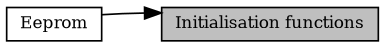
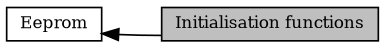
  digraph {
    rankdir=LR
    fontname="DejaVu Serif"
    node [color=black fontname="DejaVu Serif" fontsize=10 shape=record style=filled]
    n1 [fillcolor=white height=0.2 label=Eeprom width=0.4]
    n2 [fillcolor=grey75 fontcolor=black height=0.2 label="Initialisation functions" width=0.4]
-   n2 -> n1 [dir=back fontname="DejaVu Serif" fontsize=10 labelfontname=Helvetica labelfontsize=10 shape=plaintext style=solid]
+   n1 -> n2 [dir=back fontname="DejaVu Serif" fontsize=10 labelfontname=Helvetica labelfontsize=10 shape=plaintext style=solid]
  }
